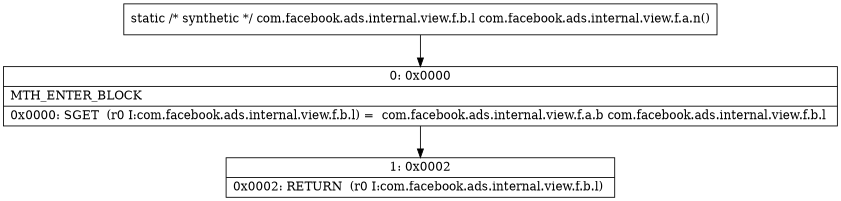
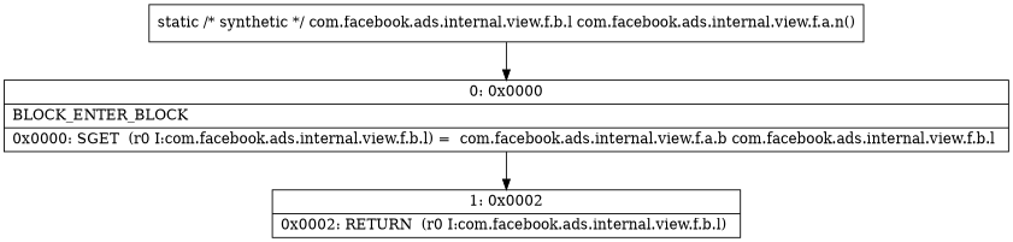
  digraph {
    fontname="DejaVu Serif"
    node [shape=record fontname="DejaVu Serif"]
    edge [fontname="DejaVu Serif"]
-   n1 [label="{0\:\ 0x0000|MTH_ENTER_BLOCK\l|0x0000: SGET  (r0 I:com.facebook.ads.internal.view.f.b.l) =  com.facebook.ads.internal.view.f.a.b com.facebook.ads.internal.view.f.b.l \l}"]
+   n1 [label="{0\:\ 0x0000|BLOCK_ENTER_BLOCK\l|0x0000: SGET  (r0 I:com.facebook.ads.internal.view.f.b.l) =  com.facebook.ads.internal.view.f.a.b com.facebook.ads.internal.view.f.b.l \l}"]
    n2 [label="{1\:\ 0x0002|0x0002: RETURN  (r0 I:com.facebook.ads.internal.view.f.b.l) \l}"]
    n3 [label="{static \/* synthetic *\/ com.facebook.ads.internal.view.f.b.l com.facebook.ads.internal.view.f.a.n() }"]
    n1 -> n2
    n3 -> n1
  }
